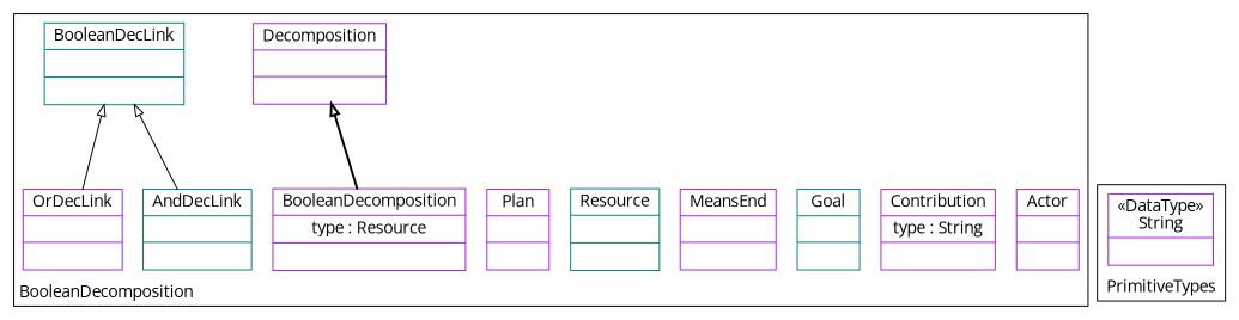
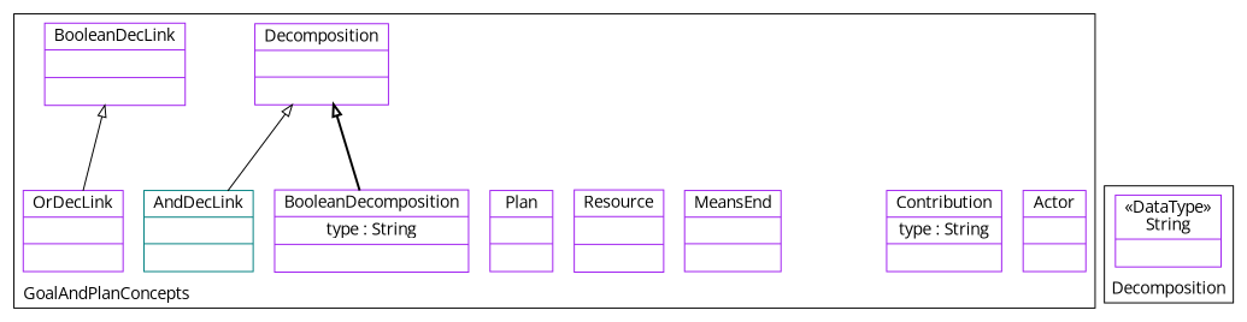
  digraph {
    compound=true
    fontname="Open Sans"
    labeljust=l
    labelloc=t
    nodeSep=0.75
    rankdir=BT
    node [color=purple fontname="Open Sans" shape=record]
    edge [arrowhead=onormal constraint=true fontname="Open Sans" group=BooleanDecLink minlen=2 style=solid]
    n1 [label="{Actor| | }"]
    n2 [label="{Decomposition| | }"]
    n3 [label="{Contribution|type : String| }"]
-   n4 [color=teal label="{Goal| | }"]
    n5 [label="{MeansEnd| | }"]
-   n6 [color=teal label="{Resource| | }"]
+   n6 [label="{Resource| | }"]
    n7 [label="{Plan| | }"]
-   n8 [label="{BooleanDecomposition|type : Resource| }"]
-   n9 [color=teal label="{BooleanDecLink| | }"]
+   n8 [label="{BooleanDecomposition|type : String| }"]
+   n9 [label="{BooleanDecLink| | }"]
    n10 [color=teal label="{AndDecLink| | }"]
    n11 [label="{OrDecLink| | }"]
    n12 [label="{&#171;DataType&#187;\nString|}"]
    subgraph cluster_1 {
      color=black
-     label=BooleanDecomposition
+     label=GoalAndPlanConcepts
      n1
      n2
      n3
-     n4
      n5
      n6
      n7
      n8
      n9
      n10
      n11
    }
    subgraph cluster_2 {
      color=black
-     label=PrimitiveTypes
+     label=Decomposition
      n12
    }
    n8 -> n2 [group=Decomposition style=bold]
-   n10 -> n9
+   n10 -> n2
    n11 -> n9
  }
